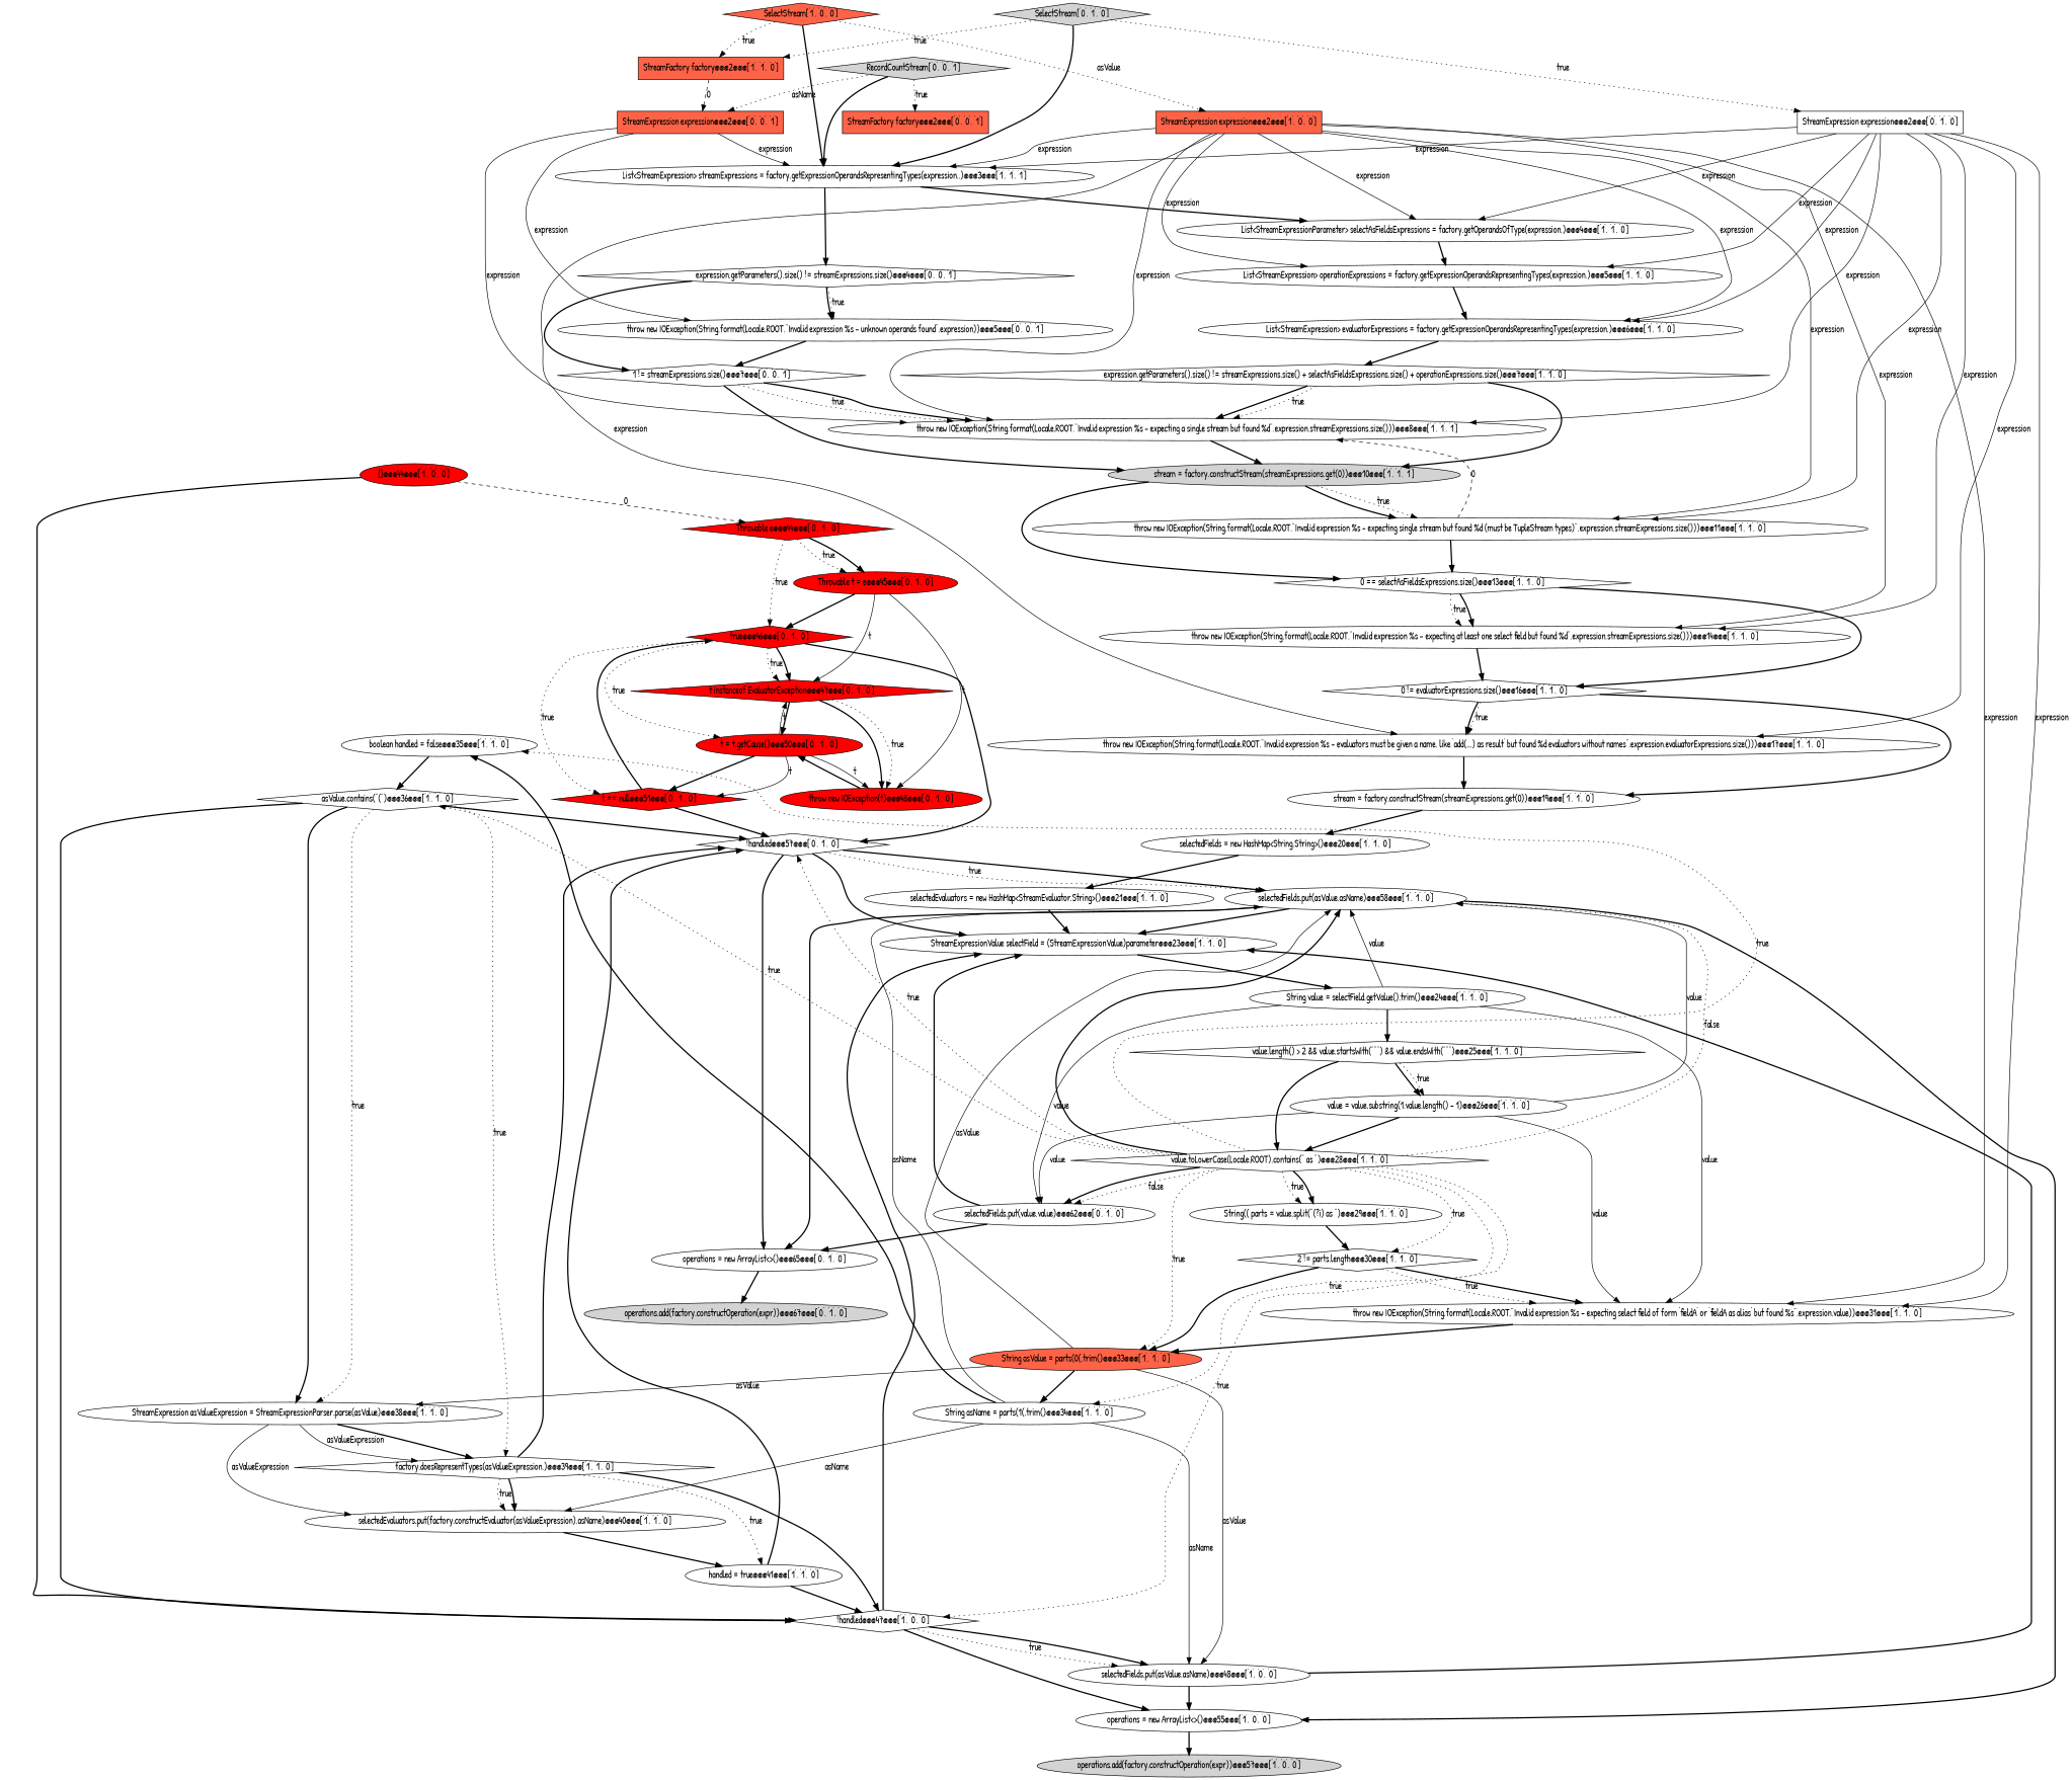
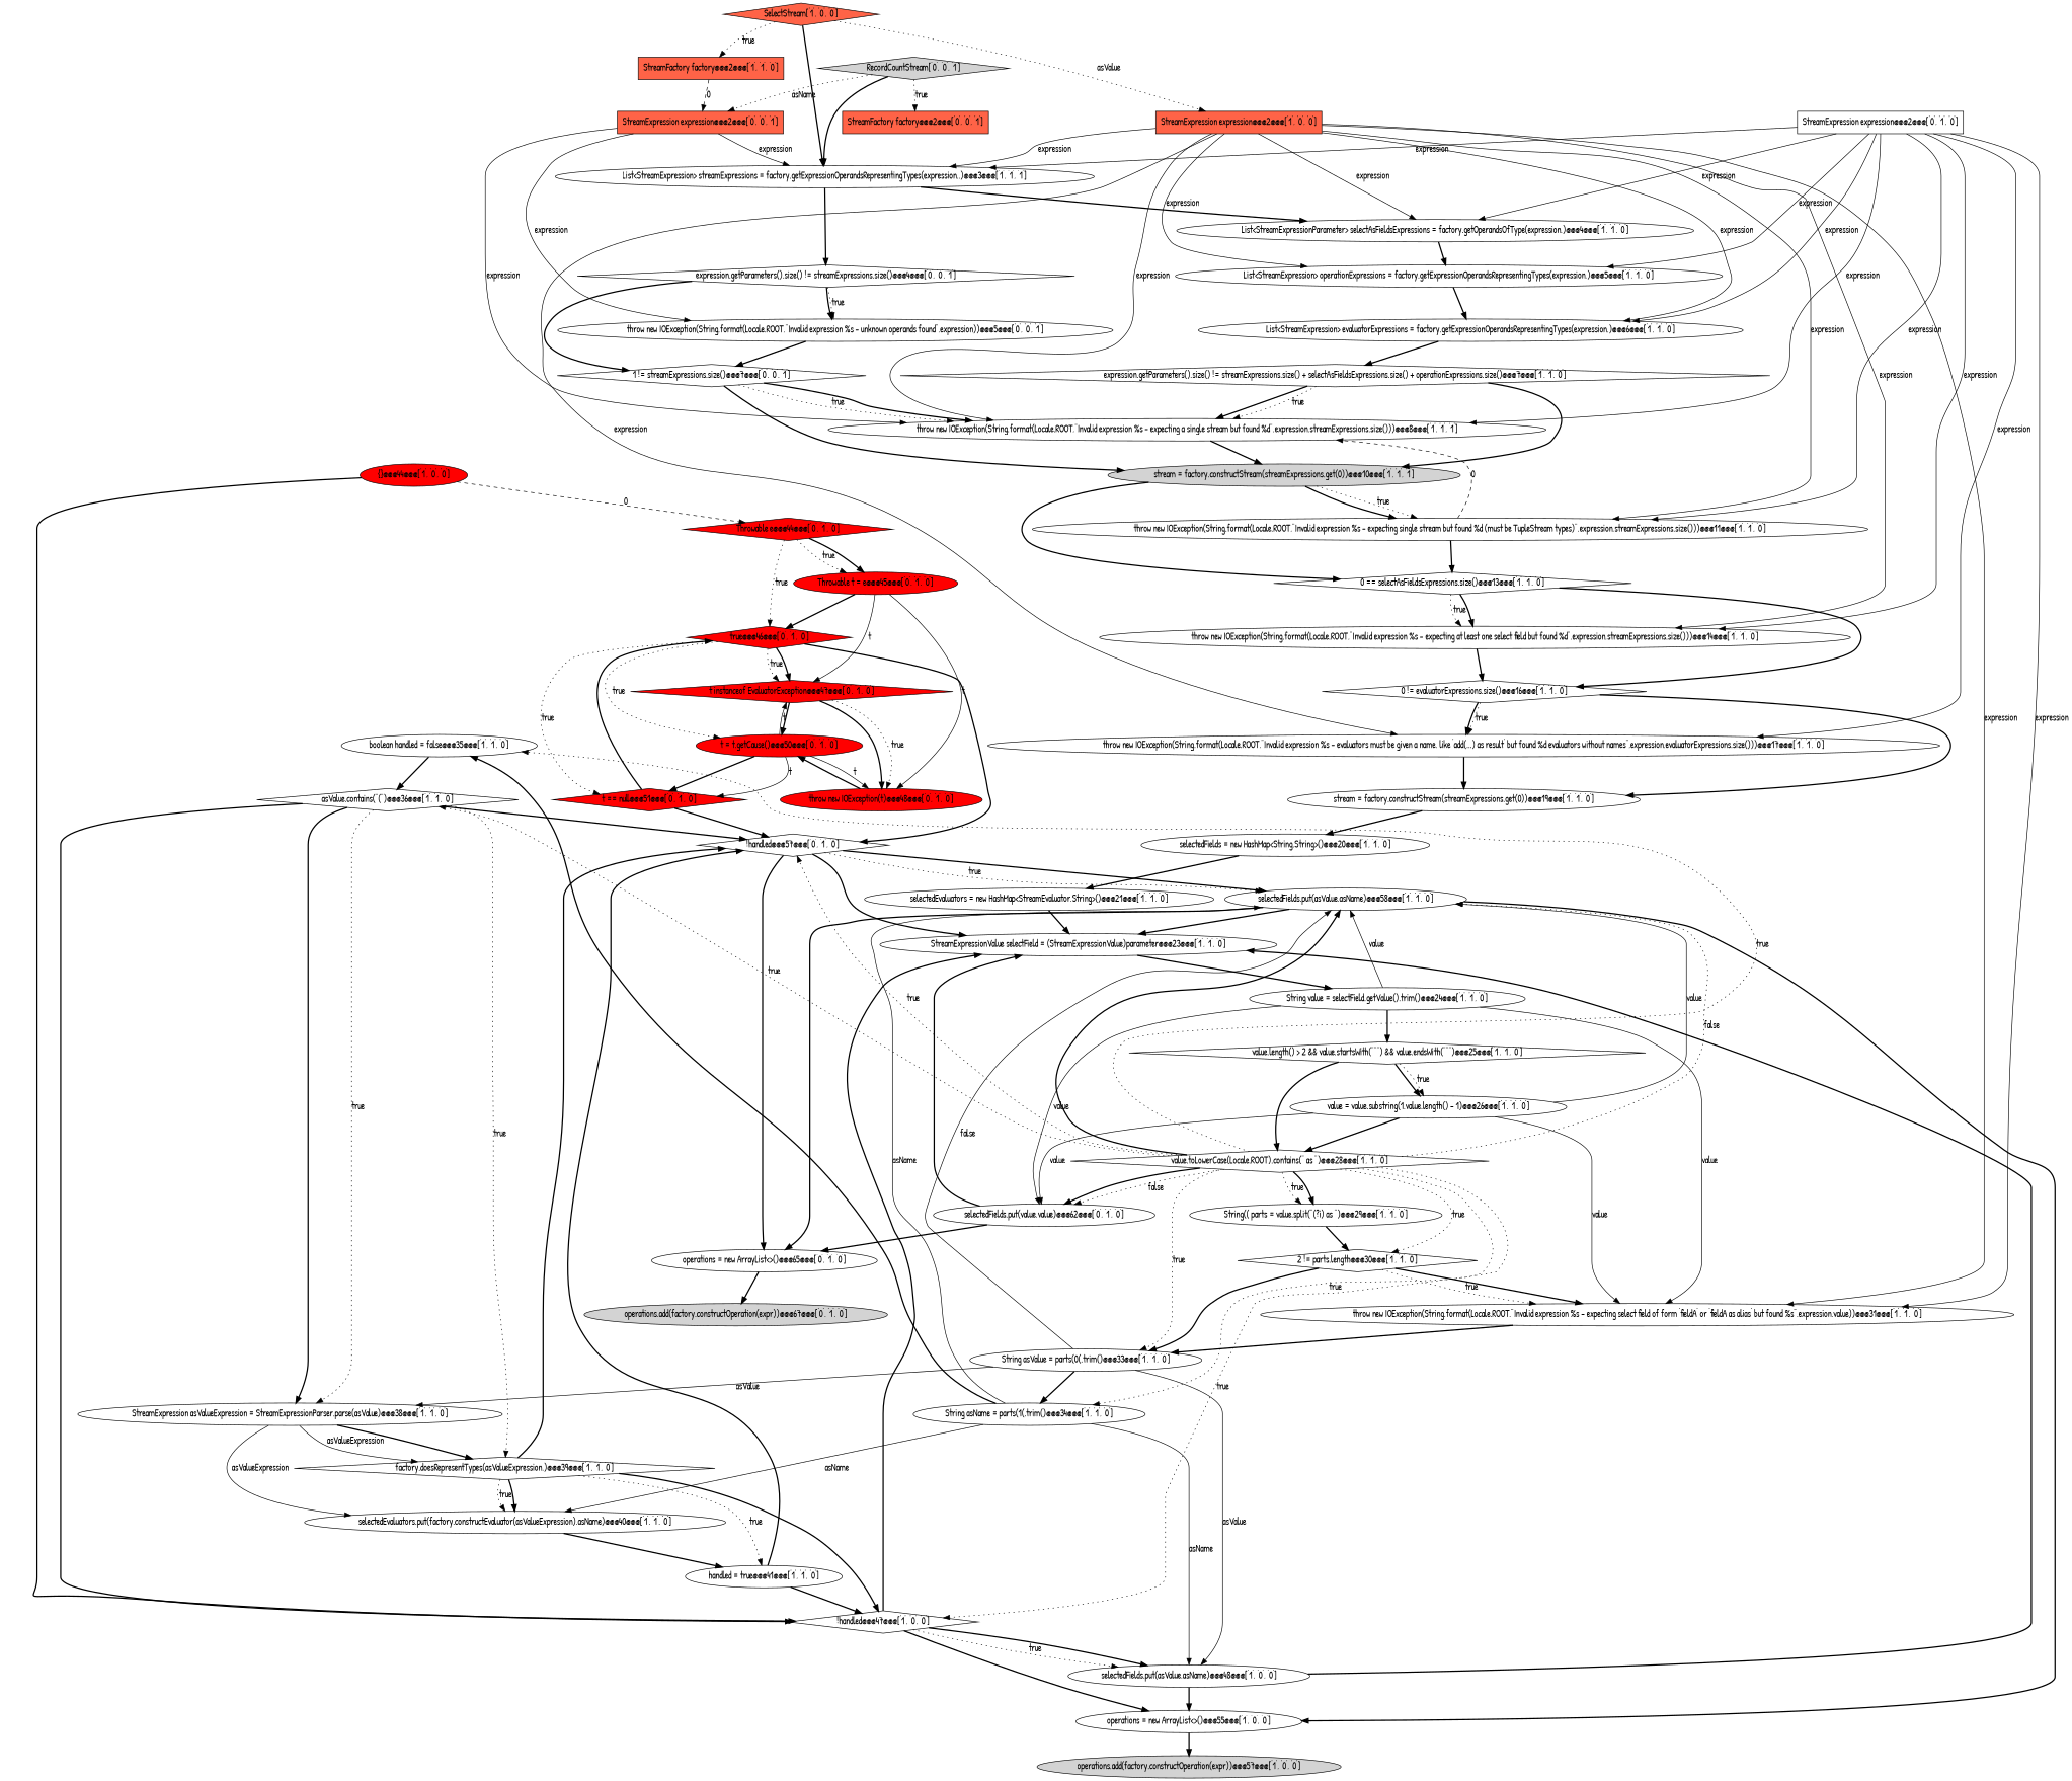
  digraph {
    fontname="Patrick Hand"
    node [fillcolor=white fontname="Patrick Hand" shape=ellipse style=filled]
    edge [fontname="Patrick Hand" style=bold]
    n1 [label="boolean handled = false@@@35@@@['1', '1', '0']"]
    n2 [label="asValue.contains(\"(\")@@@36@@@['1', '1', '0']" shape=diamond]
    n3 [label="!handled@@@57@@@['0', '1', '0']" shape=diamond]
    n4 [label="StreamExpression asValueExpression = StreamExpressionParser.parse(asValue)@@@38@@@['1', '1', '0']"]
    n5 [label="factory.doesRepresentTypes(asValueExpression,)@@@39@@@['1', '1', '0']" shape=diamond]
    n6 [label="!handled@@@47@@@['1', '0', '0']" shape=diamond]
    n7 [fillcolor=red label="true@@@46@@@['0', '1', '0']" shape=diamond]
    n8 [fillcolor=red label="t instanceof EvaluatorException@@@47@@@['0', '1', '0']" shape=diamond]
    n9 [fillcolor=red label="t == null@@@51@@@['0', '1', '0']" shape=diamond]
    n10 [fillcolor=red label="t = t.getCause()@@@50@@@['0', '1', '0']"]
    n11 [fillcolor=red label="throw new IOException(t)@@@48@@@['0', '1', '0']"]
    n12 [label="selectedFields.put(asValue,asName)@@@58@@@['1', '1', '0']"]
    n13 [label="StreamExpressionValue selectField = (StreamExpressionValue)parameter@@@23@@@['1', '1', '0']"]
    n14 [label="operations = new ArrayList<>()@@@65@@@['0', '1', '0']"]
    n15 [label="value = value.substring(1,value.length() - 1)@@@26@@@['1', '1', '0']"]
    n16 [label="value.toLowerCase(Locale.ROOT).contains(\" as \")@@@28@@@['1', '1', '0']" shape=diamond]
    n17 [label="selectedFields.put(value,value)@@@62@@@['0', '1', '0']"]
    n18 [label="throw new IOException(String.format(Locale.ROOT,\"Invalid expression %s - expecting select field of form 'fieldA' or 'fieldA as alias' but found %s\",expression,value))@@@31@@@['1', '1', '0']"]
    n19 [label="String asName = parts(1(.trim()@@@34@@@['1', '1', '0']"]
    n20 [label="2 != parts.length@@@30@@@['1', '1', '0']" shape=diamond]
-   n21 [fillcolor=tomato label="String asValue = parts(0(.trim()@@@33@@@['1', '1', '0']"]
+   n21 [label="String asValue = parts(0(.trim()@@@33@@@['1', '1', '0']"]
    n22 [label="String(( parts = value.split(\"(?i) as \")@@@29@@@['1', '1', '0']"]
    n23 [label="operations = new ArrayList<>()@@@55@@@['1', '0', '0']"]
    n24 [label="selectedFields = new HashMap<String,String>()@@@20@@@['1', '1', '0']"]
    n25 [label="selectedEvaluators = new HashMap<StreamEvaluator,String>()@@@21@@@['1', '1', '0']"]
    n26 [label="List<StreamExpression> evaluatorExpressions = factory.getExpressionOperandsRepresentingTypes(expression,)@@@6@@@['1', '1', '0']"]
    n27 [label="expression.getParameters().size() != streamExpressions.size() + selectAsFieldsExpressions.size() + operationExpressions.size()@@@7@@@['1', '1', '0']" shape=diamond]
    n28 [label="throw new IOException(String.format(Locale.ROOT,\"Invalid expression %s - expecting a single stream but found %d\",expression,streamExpressions.size()))@@@8@@@['1', '1', '1']"]
    n29 [fillcolor=lightgray label="stream = factory.constructStream(streamExpressions.get(0))@@@10@@@['1', '1', '1']"]
    n30 [fillcolor=tomato label="StreamFactory factory@@@2@@@['0', '0', '1']" shape=box]
    n31 [fillcolor=lightgray label="operations.add(factory.constructOperation(expr))@@@57@@@['1', '0', '0']"]
    n32 [label="selectedFields.put(asValue,asName)@@@48@@@['1', '0', '0']"]
    n33 [label="selectedEvaluators.put(factory.constructEvaluator(asValueExpression),asName)@@@40@@@['1', '1', '0']"]
    n34 [label="handled = true@@@41@@@['1', '1', '0']"]
    n35 [fillcolor=tomato label="StreamExpression expression@@@2@@@['0', '0', '1']" shape=box]
    n36 [label="List<StreamExpression> streamExpressions = factory.getExpressionOperandsRepresentingTypes(expression,,)@@@3@@@['1', '1', '1']"]
    n37 [label="throw new IOException(String.format(Locale.ROOT,\"Invalid expression %s - unknown operands found\",expression))@@@5@@@['0', '0', '1']"]
    n38 [label="List<StreamExpressionParameter> selectAsFieldsExpressions = factory.getOperandsOfType(expression,)@@@4@@@['1', '1', '0']"]
    n39 [label="expression.getParameters().size() != streamExpressions.size()@@@4@@@['0', '0', '1']" shape=diamond]
    n40 [label="1 != streamExpressions.size()@@@7@@@['0', '0', '1']" shape=diamond]
    n41 [label="String value = selectField.getValue().trim()@@@24@@@['1', '1', '0']"]
    n42 [label="List<StreamExpression> operationExpressions = factory.getExpressionOperandsRepresentingTypes(expression,)@@@5@@@['1', '1', '0']"]
    n43 [label="StreamExpression expression@@@2@@@['0', '1', '0']" shape=box]
    n44 [label="throw new IOException(String.format(Locale.ROOT,\"Invalid expression %s - evaluators must be given a name, like 'add(...) as result' but found %d evaluators without names\",expression,evaluatorExpressions.size()))@@@17@@@['1', '1', '0']"]
    n45 [label="throw new IOException(String.format(Locale.ROOT,\"Invalid expression %s - expecting at least one select field but found %d\",expression,streamExpressions.size()))@@@14@@@['1', '1', '0']"]
    n46 [label="throw new IOException(String.format(Locale.ROOT,\"Invalid expression %s - expecting single stream but found %d (must be TupleStream types)\",expression,streamExpressions.size()))@@@11@@@['1', '1', '0']"]
    n47 [label="stream = factory.constructStream(streamExpressions.get(0))@@@19@@@['1', '1', '0']"]
    n48 [label="0 != evaluatorExpressions.size()@@@16@@@['1', '1', '0']" shape=diamond]
    n49 [label="0 == selectAsFieldsExpressions.size()@@@13@@@['1', '1', '0']" shape=diamond]
    n50 [fillcolor=red label="Throwable t = e@@@45@@@['0', '1', '0']"]
-   n51 [fillcolor=lightgray label="SelectStream['0', '1', '0']" shape=diamond]
    n52 [fillcolor=tomato label="StreamFactory factory@@@2@@@['1', '1', '0']" shape=box]
    n53 [label="value.length() > 2 && value.startsWith(\"\"\") && value.endsWith(\"\"\")@@@25@@@['1', '1', '0']" shape=diamond]
    n54 [fillcolor=red label="{}@@@44@@@['1', '0', '0']"]
    n55 [fillcolor=red label="Throwable e@@@44@@@['0', '1', '0']" shape=diamond]
    n56 [fillcolor=lightgray label="operations.add(factory.constructOperation(expr))@@@67@@@['0', '1', '0']"]
    n57 [fillcolor=tomato label="StreamExpression expression@@@2@@@['1', '0', '0']" shape=box]
    n58 [fillcolor=lightgray label="RecordCountStream['0', '0', '1']" shape=diamond]
    n59 [fillcolor=tomato label="SelectStream['1', '0', '0']" shape=diamond]
    n1 -> n2
    n2 -> n3
    n2 -> n4 [label=true style=dotted]
    n2 -> n4
    n2 -> n5 [label=true style=dotted]
    n2 -> n6
    n3 -> n12 [label=true style=dotted]
    n3 -> n12
    n3 -> n13
    n3 -> n14
    n4 -> n5
    n4 -> n5 [label=asValueExpression style=solid]
    n4 -> n33 [label=asValueExpression style=solid]
    n5 -> n3
    n5 -> n6
    n5 -> n33 [label=true style=dotted]
    n5 -> n33
    n5 -> n34 [label=true style=dotted]
    n6 -> n13
    n6 -> n23
    n6 -> n32
    n6 -> n32 [label=true style=dotted]
    n7 -> n3
    n7 -> n8 [label=true style=dotted]
    n7 -> n8
    n7 -> n9 [label=true style=dotted]
    n7 -> n10 [label=true style=dotted]
    n8 -> n10
    n8 -> n11
    n8 -> n11 [label=true style=dotted]
    n9 -> n3
    n9 -> n7
    n10 -> n8 [label=t style=solid]
    n10 -> n9 [label=t style=solid]
    n10 -> n9
    n10 -> n11 [label=t style=solid]
    n11 -> n10
    n12 -> n13
    n12 -> n14
    n12 -> n23
    n13 -> n41
    n14 -> n56
    n15 -> n12 [label=value style=solid]
    n15 -> n16
    n15 -> n17 [label=value style=solid]
    n15 -> n18 [label=value style=solid]
    n16 -> n1 [label=true style=dotted]
    n16 -> n2 [label=true style=dotted]
    n16 -> n3 [label=true style=dotted]
    n16 -> n6 [label=true style=dotted]
    n16 -> n12
    n16 -> n12 [label=false style=dotted]
    n16 -> n17
    n16 -> n17 [label=false style=dotted]
    n16 -> n19 [label=true style=dotted]
    n16 -> n20 [label=true style=dotted]
    n16 -> n21 [label=true style=dotted]
    n16 -> n22 [label=true style=dotted]
    n16 -> n22
    n17 -> n13
    n17 -> n14
    n18 -> n21
    n19 -> n1
    n19 -> n12 [label=asName style=solid]
    n19 -> n32 [label=asName style=solid]
    n19 -> n33 [label=asName style=solid]
    n20 -> n18
    n20 -> n18 [label=true style=dotted]
    n20 -> n21
    n21 -> n4 [label=asValue style=solid]
-   n21 -> n12 [label=asValue style=solid]
+   n21 -> n12 [label=false style=solid]
    n21 -> n19
    n21 -> n32 [label=asValue style=solid]
    n22 -> n20
    n23 -> n31
    n24 -> n25
    n25 -> n13
    n26 -> n27
    n27 -> n28
    n27 -> n28 [label=true style=dotted]
    n27 -> n29
    n28 -> n29
    n29 -> n46 [label=true style=dotted]
    n29 -> n46
    n29 -> n49
    n32 -> n13
    n32 -> n23
    n33 -> n34
    n34 -> n3
    n34 -> n6
    n35 -> n28 [label=expression style=solid]
    n35 -> n36 [label=expression style=solid]
    n35 -> n37 [label=expression style=solid]
    n36 -> n38
    n36 -> n39
    n37 -> n40
    n38 -> n42
    n39 -> n37
    n39 -> n37 [label=true style=dotted]
    n39 -> n40
    n40 -> n28 [label=true style=dotted]
    n40 -> n28
    n40 -> n29
    n41 -> n12 [label=value style=solid]
    n41 -> n17 [label=value style=solid]
    n41 -> n18 [label=value style=solid]
    n41 -> n53
    n42 -> n26
    n43 -> n18 [label=expression style=solid]
    n43 -> n26 [label=expression style=solid]
    n43 -> n28 [label=expression style=solid]
    n43 -> n36 [label=expression style=solid]
    n43 -> n38 [label=expression style=solid]
    n43 -> n42 [label=expression style=solid]
    n43 -> n44 [label=expression style=solid]
    n43 -> n45 [label=expression style=solid]
    n43 -> n46 [label=expression style=solid]
    n44 -> n47
    n45 -> n48
    n46 -> n28 [label=0 style=dashed]
    n46 -> n49
    n47 -> n24
    n48 -> n44 [label=true style=dotted]
    n48 -> n44
    n48 -> n47
    n49 -> n45 [label=true style=dotted]
    n49 -> n45
    n49 -> n48
    n50 -> n7
    n50 -> n8 [label=t style=solid]
    n50 -> n11 [label=t style=solid]
-   n51 -> n36
-   n51 -> n43 [label=true style=dotted]
-   n51 -> n52 [label=true style=dotted]
    n52 -> n35 [label=0 style=dashed]
    n53 -> n15
    n53 -> n15 [label=true style=dotted]
    n53 -> n16
    n54 -> n6
    n54 -> n55 [label=0 style=dashed]
    n55 -> n7 [label=true style=dotted]
    n55 -> n50 [label=true style=dotted]
    n55 -> n50
    n57 -> n18 [label=expression style=solid]
    n57 -> n26 [label=expression style=solid]
    n57 -> n28 [label=expression style=solid]
    n57 -> n36 [label=expression style=solid]
    n57 -> n38 [label=expression style=solid]
    n57 -> n42 [label=expression style=solid]
    n57 -> n44 [label=expression style=solid]
    n57 -> n45 [label=expression style=solid]
    n57 -> n46 [label=expression style=solid]
    n58 -> n30 [label=true style=dotted]
    n58 -> n35 [label=asName style=dotted]
    n58 -> n36
    n59 -> n36
    n59 -> n52 [label=true style=dotted]
    n59 -> n57 [label=asValue style=dotted]
  }
